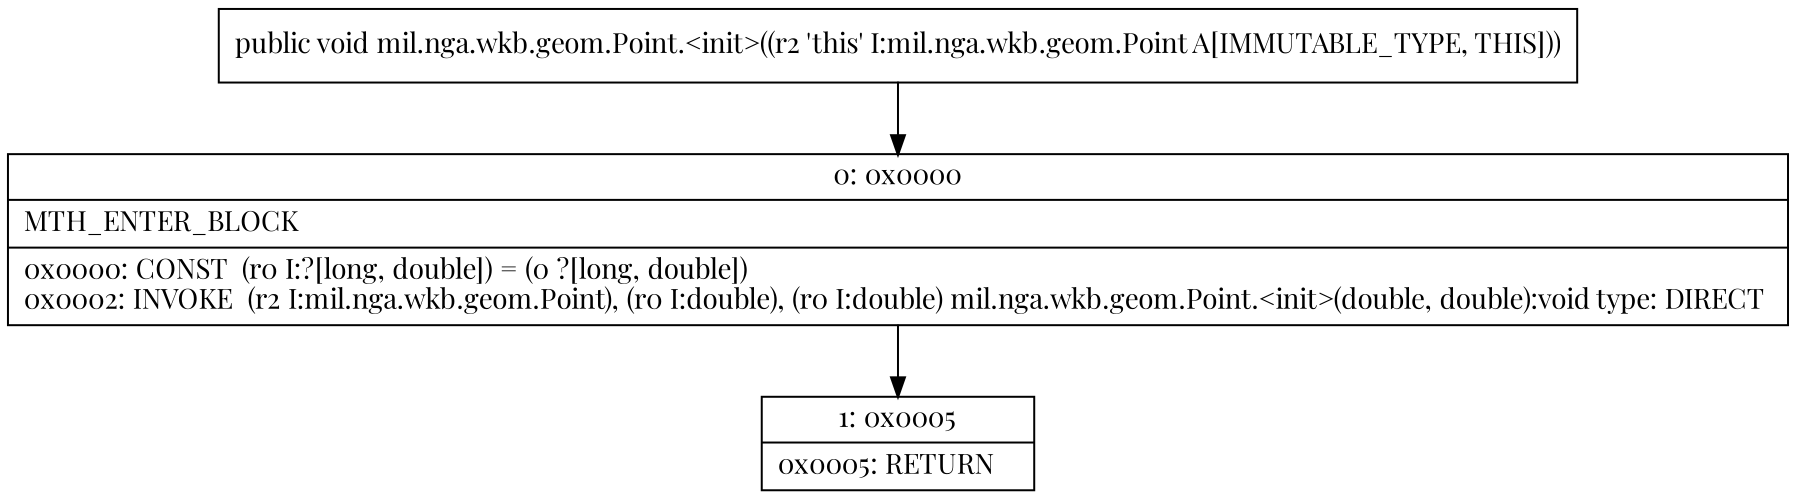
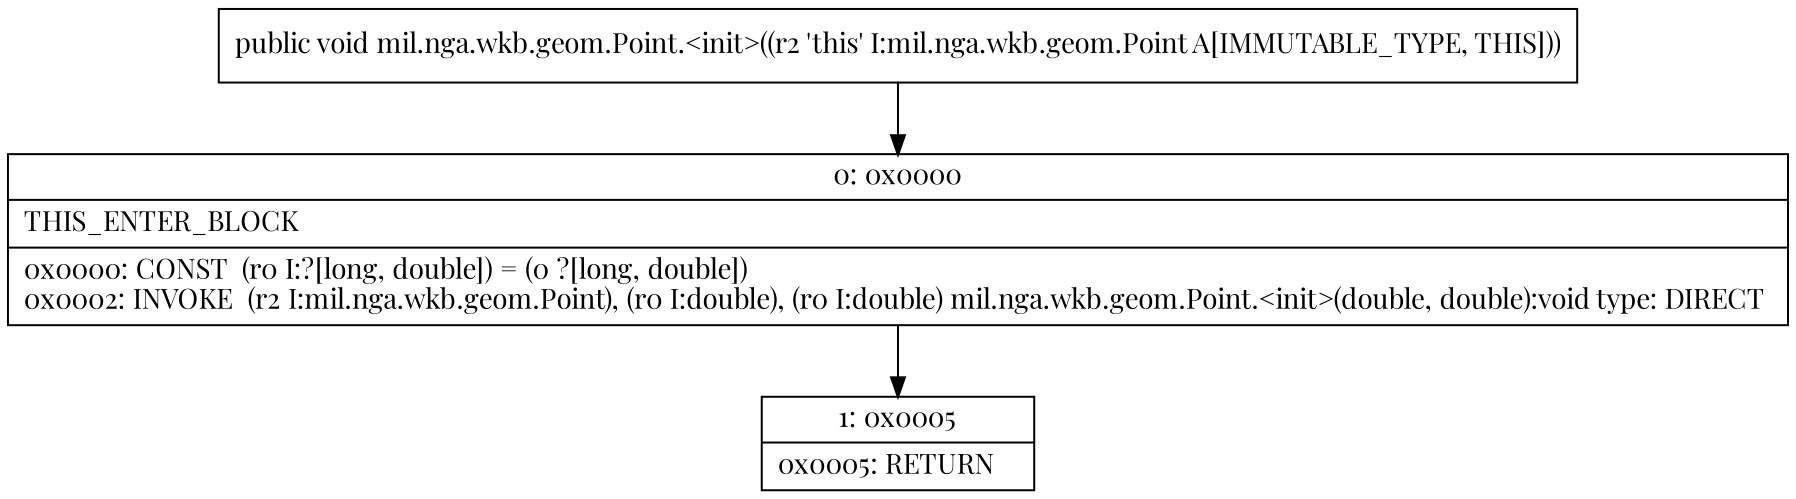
  digraph {
    fontname="Playfair Display"
    node [shape=record fontname="Playfair Display"]
    edge [fontname="Playfair Display"]
-   n1 [label="{0\:\ 0x0000|MTH_ENTER_BLOCK\l|0x0000: CONST  (r0 I:?[long, double]) = (0 ?[long, double]) \l0x0002: INVOKE  (r2 I:mil.nga.wkb.geom.Point), (r0 I:double), (r0 I:double) mil.nga.wkb.geom.Point.\<init\>(double, double):void type: DIRECT \l}"]
+   n1 [label="{0\:\ 0x0000|THIS_ENTER_BLOCK\l|0x0000: CONST  (r0 I:?[long, double]) = (0 ?[long, double]) \l0x0002: INVOKE  (r2 I:mil.nga.wkb.geom.Point), (r0 I:double), (r0 I:double) mil.nga.wkb.geom.Point.\<init\>(double, double):void type: DIRECT \l}"]
    n2 [label="{1\:\ 0x0005|0x0005: RETURN   \l}"]
    n3 [label="{public void mil.nga.wkb.geom.Point.\<init\>((r2 'this' I:mil.nga.wkb.geom.Point A[IMMUTABLE_TYPE, THIS])) }"]
    n1 -> n2
    n3 -> n1
  }
